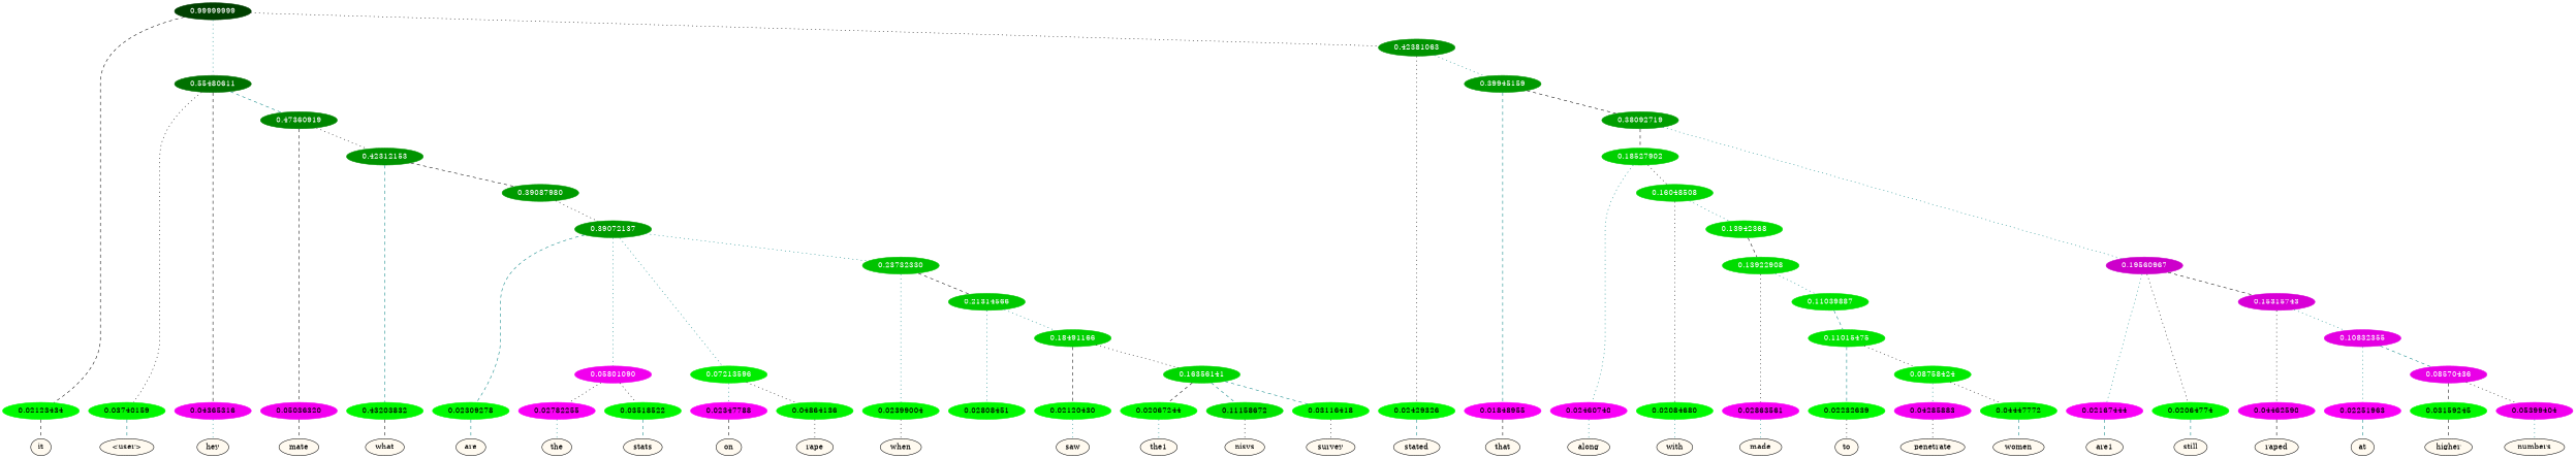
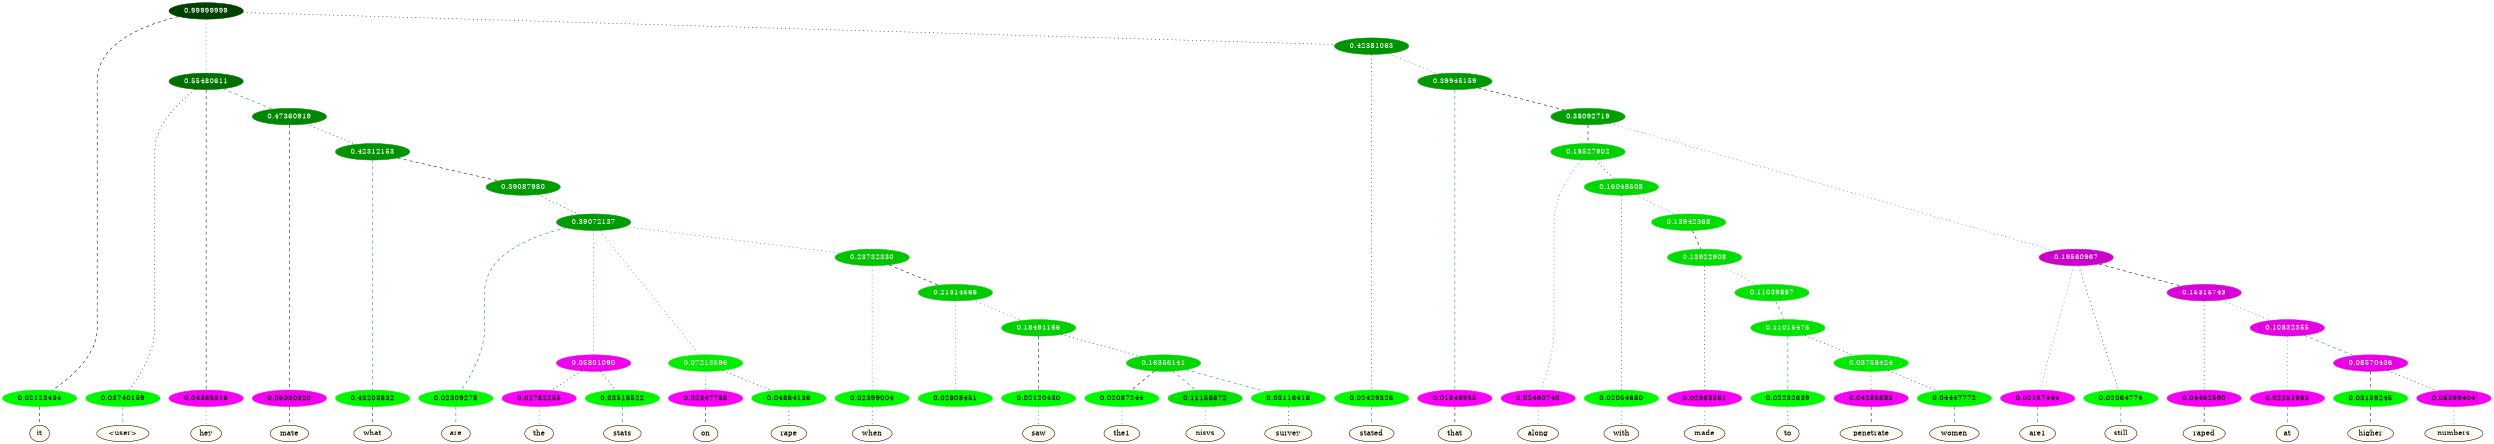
  graph {
    node [color=black format=png nodesep=0.001 ordering=out overlap_scaling=0.01 ranksep=0.001 style=filled fontcolor=black]
    edge [color=teal style=dotted]
    n1 [fillcolor=floralwhite height=0.15 label="\<user\>" style="filled,solid" width=0.15 fontcolor=""]
    n2 [fillcolor=floralwhite height=0.15 label=hey style="filled,solid" width=0.15 fontcolor=""]
    n3 [fillcolor=floralwhite height=0.15 label=mate style="filled,solid" width=0.15 fontcolor=""]
    n4 [fillcolor=floralwhite height=0.15 label=what style="filled,solid" width=0.15 fontcolor=""]
    n5 [fillcolor=floralwhite height=0.15 label=are style="filled,solid" width=0.15 fontcolor=""]
    n6 [fillcolor=floralwhite height=0.15 label=the style="filled,solid" width=0.15 fontcolor=""]
    n7 [fillcolor=floralwhite height=0.15 label=stats style="filled,solid" width=0.15 fontcolor=""]
    n8 [fillcolor=floralwhite height=0.15 label=on style="filled,solid" width=0.15 fontcolor=""]
    n9 [fillcolor=floralwhite height=0.15 label=rape style="filled,solid" width=0.15 fontcolor=""]
    n10 [fillcolor=floralwhite height=0.15 label=when style="filled,solid" width=0.15 fontcolor=""]
    n11 [fillcolor=floralwhite height=0.15 label=saw style="filled,solid" width=0.15 fontcolor=""]
    n12 [fillcolor=floralwhite height=0.15 label=the1 style="filled,solid" width=0.15 fontcolor=""]
    n13 [fillcolor=floralwhite height=0.15 label=nisvs style="filled,solid" width=0.15 fontcolor=""]
    n14 [fillcolor=floralwhite height=0.15 label=survey style="filled,solid" width=0.15 fontcolor=""]
    n15 [fillcolor=floralwhite height=0.15 label=it style="filled,solid" width=0.15 fontcolor=""]
    n16 [fillcolor=floralwhite height=0.15 label=stated style="filled,solid" width=0.15 fontcolor=""]
    n17 [fillcolor=floralwhite height=0.15 label=that style="filled,solid" width=0.15 fontcolor=""]
    n18 [fillcolor=floralwhite height=0.15 label=along style="filled,solid" width=0.15 fontcolor=""]
    n19 [fillcolor=floralwhite height=0.15 label=with style="filled,solid" width=0.15 fontcolor=""]
    n20 [fillcolor=floralwhite height=0.15 label=made style="filled,solid" width=0.15 fontcolor=""]
    n21 [fillcolor=floralwhite height=0.15 label=to style="filled,solid" width=0.15 fontcolor=""]
    n22 [fillcolor=floralwhite height=0.15 label=penetrate style="filled,solid" width=0.15 fontcolor=""]
    n23 [fillcolor=floralwhite height=0.15 label=women style="filled,solid" width=0.15 fontcolor=""]
    n24 [fillcolor=floralwhite height=0.15 label=are1 style="filled,solid" width=0.15 fontcolor=""]
    n25 [fillcolor=floralwhite height=0.15 label=still style="filled,solid" width=0.15 fontcolor=""]
    n26 [fillcolor=floralwhite height=0.15 label=raped style="filled,solid" width=0.15 fontcolor=""]
    n27 [fillcolor=floralwhite height=0.15 label=at style="filled,solid" width=0.15 fontcolor=""]
    n28 [fillcolor=floralwhite height=0.15 label=higher style="filled,solid" width=0.15 fontcolor=""]
    n29 [fillcolor=floralwhite height=0.15 label=numbers style="filled,solid" width=0.15 fontcolor=""]
    n30 [color="0.334 1.000 0.963" height=0.15 label=0.03740159 width=0.15]
    n31 [color="0.835 1.000 0.956" height=0.15 label=0.04365316 width=0.15]
-   n32 [color="0.835 1.000 0.950" height=0.15 label=0.05036320 width=0.15]
+   n32 [color="0.835 1.000 0.950" height=0.15 label=0.05030320 width=0.15]
    n33 [color="0.334 1.000 0.968" height=0.15 label=0.43203832 width=0.15]
    n34 [color="0.334 1.000 0.977" height=0.15 label=0.02309278 width=0.15]
    n35 [color="0.835 1.000 0.977" height=0.15 label=0.02782255 width=0.15]
    n36 [color="0.334 1.000 0.965" height=0.15 label=0.03518522 width=0.15]
    n37 [color="0.835 1.000 0.977" height=0.15 label=0.02347788 width=0.15]
    n38 [color="0.334 1.000 0.951" height=0.15 label=0.04864136 width=0.15]
    n39 [color="0.334 1.000 0.976" height=0.15 label=0.02399004 width=0.15]
    n40 [color="0.334 1.000 0.972" height=0.15 label=0.02808451 width=0.15]
    n41 [color="0.334 1.000 0.979" height=0.15 label=0.02120430 width=0.15]
    n42 [color="0.334 1.000 0.979" height=0.15 label=0.02067244 width=0.15]
    n43 [color="0.334 1.000 0.888" height=0.15 label=0.11158672 width=0.15]
    n44 [color="0.334 1.000 0.969" height=0.15 label=0.03116418 width=0.15]
    n45 [color="0.334 1.000 0.979" height=0.15 label=0.02123434 width=0.15]
    n46 [color="0.334 1.000 0.976" height=0.15 label=0.02429326 width=0.15]
    n47 [color="0.835 1.000 0.982" height=0.15 label=0.01848955 width=0.15]
    n48 [color="0.835 1.000 0.975" height=0.15 label=0.02460740 width=0.15]
-   n49 [color="0.334 1.000 0.979" height=0.15 label=0.02084680 width=0.15]
+   n49 [color="0.334 1.000 0.979" height=0.15 label=0.02054680 width=0.15]
    n50 [color="0.835 1.000 0.971" height=0.15 label=0.02863561 width=0.15]
    n51 [color="0.334 1.000 0.978" height=0.15 label=0.02232639 width=0.15]
    n52 [color="0.835 1.000 0.957" height=0.15 label=0.04285883 width=0.15]
    n53 [color="0.334 1.000 0.956" height=0.15 label=0.04447772 width=0.15]
    n54 [color="0.835 1.000 0.978" height=0.15 label=0.02167444 width=0.15]
    n55 [color="0.334 1.000 0.979" height=0.15 label=0.02064774 width=0.15]
    n56 [color="0.835 1.000 0.955" height=0.15 label=0.04462590 width=0.15]
    n57 [color="0.835 1.000 0.977" height=0.15 label=0.02251963 width=0.15]
    n58 [color="0.334 1.000 0.968" height=0.15 label=0.03159245 width=0.15]
    n59 [color="0.835 1.000 0.946" height=0.15 label=0.05399404 width=0.15]
    n60 [color="0.334 1.000 0.250" fontcolor=grey99 height=0.15 label=0.99999999 width=0.15]
    n61 [color="0.334 1.000 0.445" fontcolor=grey99 height=0.15 label=0.55480611 width=0.15]
    n62 [color="0.334 1.000 0.576" fontcolor=grey99 height=0.15 label=0.42381063 width=0.15]
    n63 [color="0.334 1.000 0.526" fontcolor=grey99 height=0.15 label=0.47360919 width=0.15]
    n64 [color="0.334 1.000 0.601" fontcolor=grey99 height=0.15 label=0.39945159 width=0.15]
    n65 [color="0.334 1.000 0.577" fontcolor=grey99 height=0.15 label=0.42312153 width=0.15]
    n66 [color="0.334 1.000 0.619" fontcolor=grey99 height=0.15 label=0.38092719 width=0.15]
    n67 [color="0.334 1.000 0.609" fontcolor=grey99 height=0.15 label=0.39087980 width=0.15]
    n68 [color="0.334 1.000 0.815" fontcolor=grey99 height=0.15 label=0.18527902 width=0.15]
    n69 [color="0.835 1.000 0.804" fontcolor=grey99 height=0.15 label=0.19560967 width=0.15]
    n70 [color="0.334 1.000 0.609" fontcolor=grey99 height=0.15 label=0.39072137 width=0.15]
    n71 [color="0.334 1.000 0.840" fontcolor=grey99 height=0.15 label=0.16048508 width=0.15]
    n72 [color="0.835 1.000 0.847" fontcolor=grey99 height=0.15 label=0.15315743 width=0.15]
    n73 [color="0.835 1.000 0.942" fontcolor=grey99 height=0.15 label=0.05801090 width=0.15]
    n74 [color="0.334 1.000 0.928" fontcolor=grey99 height=0.15 label=0.07213596 width=0.15]
    n75 [color="0.334 1.000 0.763" fontcolor=grey99 height=0.15 label=0.23732330 width=0.15]
    n76 [color="0.334 1.000 0.861" fontcolor=grey99 height=0.15 label=0.13942368 width=0.15]
    n77 [color="0.835 1.000 0.892" fontcolor=grey99 height=0.15 label=0.10832355 width=0.15]
    n78 [color="0.334 1.000 0.787" fontcolor=grey99 height=0.15 label=0.21314566 width=0.15]
    n79 [color="0.334 1.000 0.861" fontcolor=grey99 height=0.15 label=0.13922908 width=0.15]
    n80 [color="0.835 1.000 0.914" fontcolor=grey99 height=0.15 label=0.08570436 width=0.15]
    n81 [color="0.334 1.000 0.815" fontcolor=grey99 height=0.15 label=0.18491166 width=0.15]
    n82 [color="0.334 1.000 0.890" fontcolor=grey99 height=0.15 label=0.11039887 width=0.15]
    n83 [color="0.334 1.000 0.836" fontcolor=grey99 height=0.15 label=0.16356141 width=0.15]
    n84 [color="0.334 1.000 0.890" fontcolor=grey99 height=0.15 label=0.11015475 width=0.15]
    n85 [color="0.334 1.000 0.912" fontcolor=grey99 height=0.15 label=0.08758424 width=0.15]
    subgraph sub_1 {
      rank=same
      n1
      n2
      n3
      n4
      n5
      n6
      n7
      n8
      n9
      n10
      n11
      n12
      n13
      n14
      n15
      n16
      n17
      n18
      n19
      n20
      n21
      n22
      n23
      n24
      n25
      n26
      n27
      n28
      n29
    }
    subgraph sub_2 {
      rank=same
      n30
      n31
      n32
      n33
      n34
      n35
      n36
      n37
      n38
      n39
      n40
      n41
      n42
      n43
      n44
      n45
      n46
      n47
      n48
      n49
      n50
      n51
      n52
      n53
      n54
      n55
      n56
      n57
      n58
      n59
    }
    n30 -- n1 [style=dashed]
    n31 -- n2
    n32 -- n3 [color=black style=dashed]
    n33 -- n4 [color=black style=dashed]
    n34 -- n5 [style=dashed]
    n35 -- n6
    n36 -- n7 [style=dashed]
    n37 -- n8 [color=black style=dashed]
    n38 -- n9 [color=black]
    n39 -- n10 [color=black]
    n41 -- n11
    n42 -- n12
-   n43 -- n13 [color=black]
+   n43 -- n13
    n44 -- n14 [color=black]
    n45 -- n15 [color=black style=dashed]
    n46 -- n16 [style=dashed]
    n47 -- n17 [color=black style=dashed]
    n48 -- n18
    n49 -- n19
    n50 -- n20
    n51 -- n21 [color=black]
-   n52 -- n22 [color=black]
+   n52 -- n22 [color=black style=dashed]
    n53 -- n23 [style=dashed]
    n54 -- n24 [style=dashed]
    n55 -- n25 [style=dashed]
    n56 -- n26 [color=black style=dashed]
    n57 -- n27 [style=dashed]
    n58 -- n28 [color=black style=dashed]
    n59 -- n29
    n60 -- n45 [color=black style=dashed]
    n60 -- n61
    n60 -- n62 [color=black]
    n61 -- n30 [color=black]
    n61 -- n31 [color=black style=dashed]
    n61 -- n63 [style=dashed]
    n62 -- n46 [color=black]
    n62 -- n64
    n63 -- n32 [color=black style=dashed]
    n63 -- n65 [color=black]
    n64 -- n47 [style=dashed]
    n64 -- n66 [color=black style=dashed]
    n65 -- n33 [style=dashed]
    n65 -- n67 [color=black style=dashed]
    n66 -- n68 [color=black style=dashed]
    n66 -- n69
    n67 -- n70 [color=black]
    n68 -- n48
    n68 -- n71 [color=black]
    n69 -- n54
    n69 -- n55 [color=black]
    n69 -- n72 [color=black style=dashed]
    n70 -- n34 [style=dashed]
    n70 -- n73
    n70 -- n74
    n70 -- n75
    n71 -- n49 [color=black]
    n71 -- n76
    n72 -- n56 [color=black]
    n72 -- n77
    n73 -- n35 [color=black]
    n73 -- n36 [color=black]
    n74 -- n37
    n74 -- n38 [color=black]
    n75 -- n39
    n75 -- n78 [color=black style=dashed]
    n76 -- n79 [color=black style=dashed]
    n77 -- n57
    n77 -- n80 [style=dashed]
    n78 -- n40
    n78 -- n81
    n79 -- n50 [color=black]
    n79 -- n82
    n80 -- n58 [color=black style=dashed]
    n80 -- n59 [color=black]
    n81 -- n41 [color=black style=dashed]
    n81 -- n83 [color=black]
    n82 -- n84 [style=dashed]
    n83 -- n42 [color=black style=dashed]
    n83 -- n43 [style=dashed]
    n83 -- n44 [style=dashed]
    n84 -- n51 [style=dashed]
    n84 -- n85 [color=black]
    n85 -- n52
    n85 -- n53 [color=black]
  }
